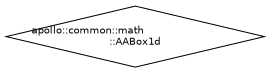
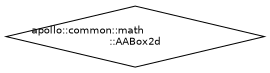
  digraph {
    rankdir=LR
-   n1 [color=black fillcolor=white fontname=Helvetica fontsize=10 height=0.2 label="apollo::common::math\l::AABox1d" shape=diamond style=filled width=0.4]
+   n1 [color=black fillcolor=white fontname=Helvetica fontsize=10 height=0.2 label="apollo::common::math\l::AABox2d" shape=diamond style=filled width=0.4]
  }
